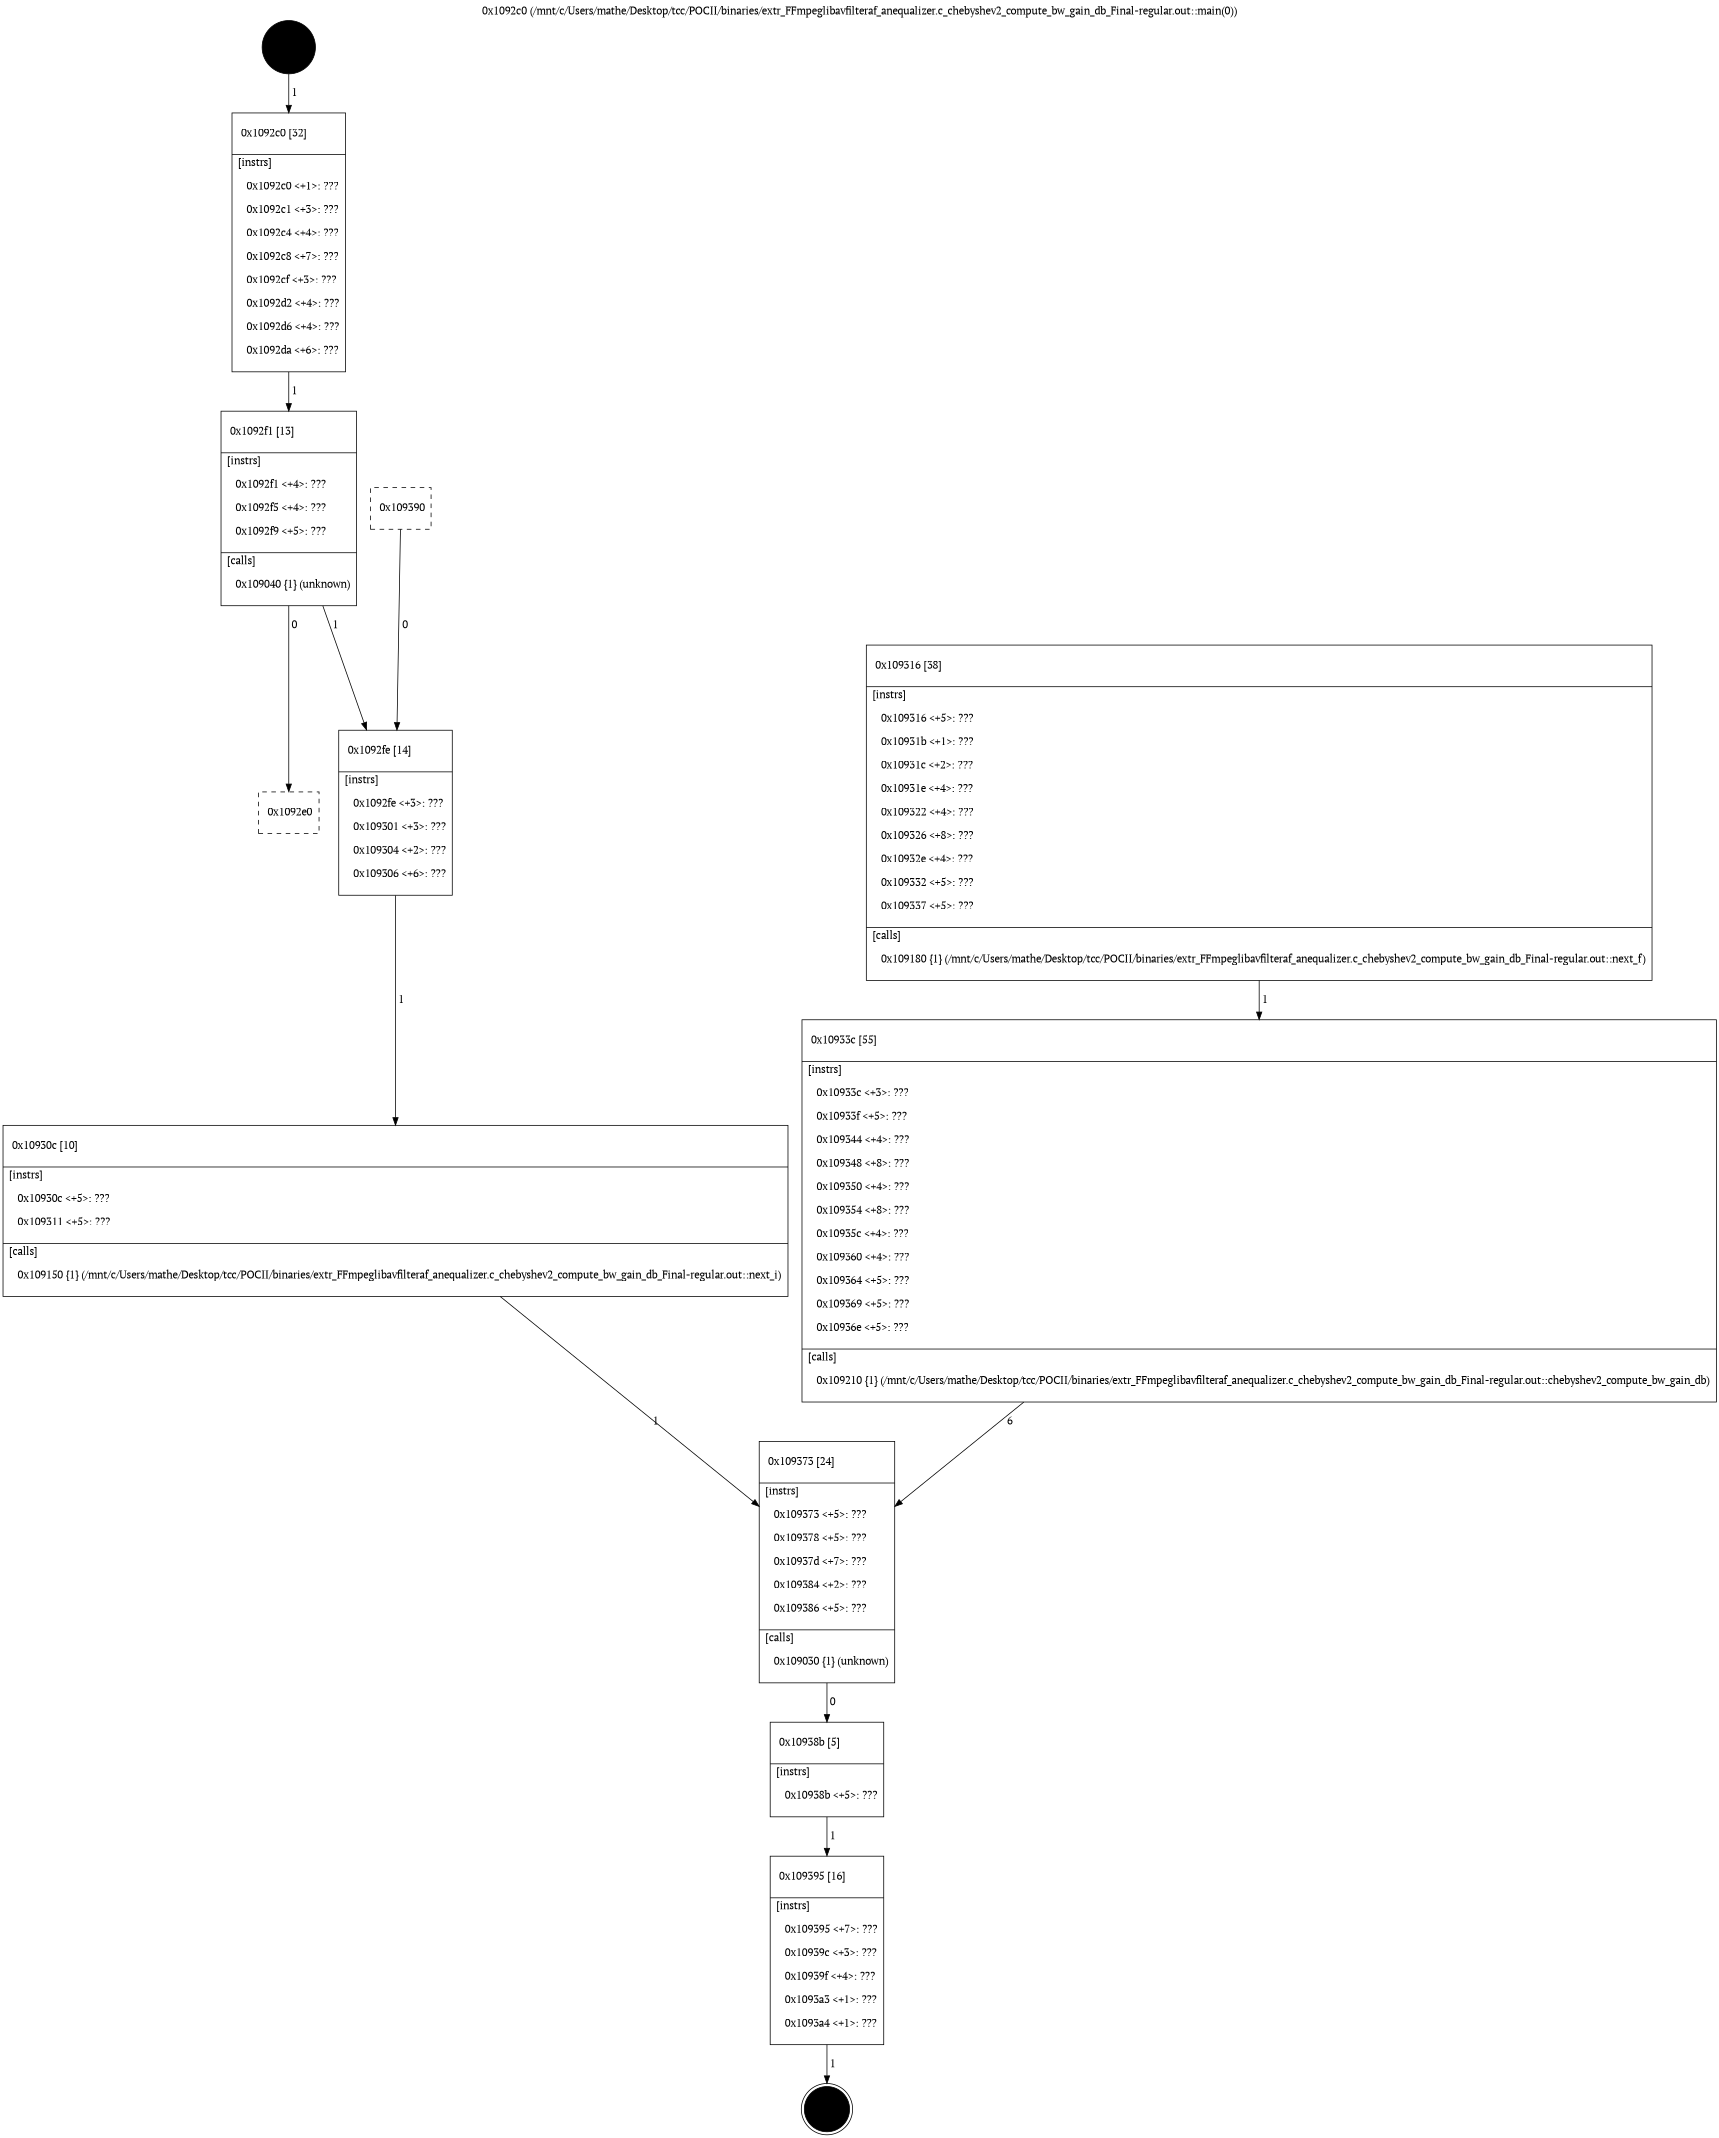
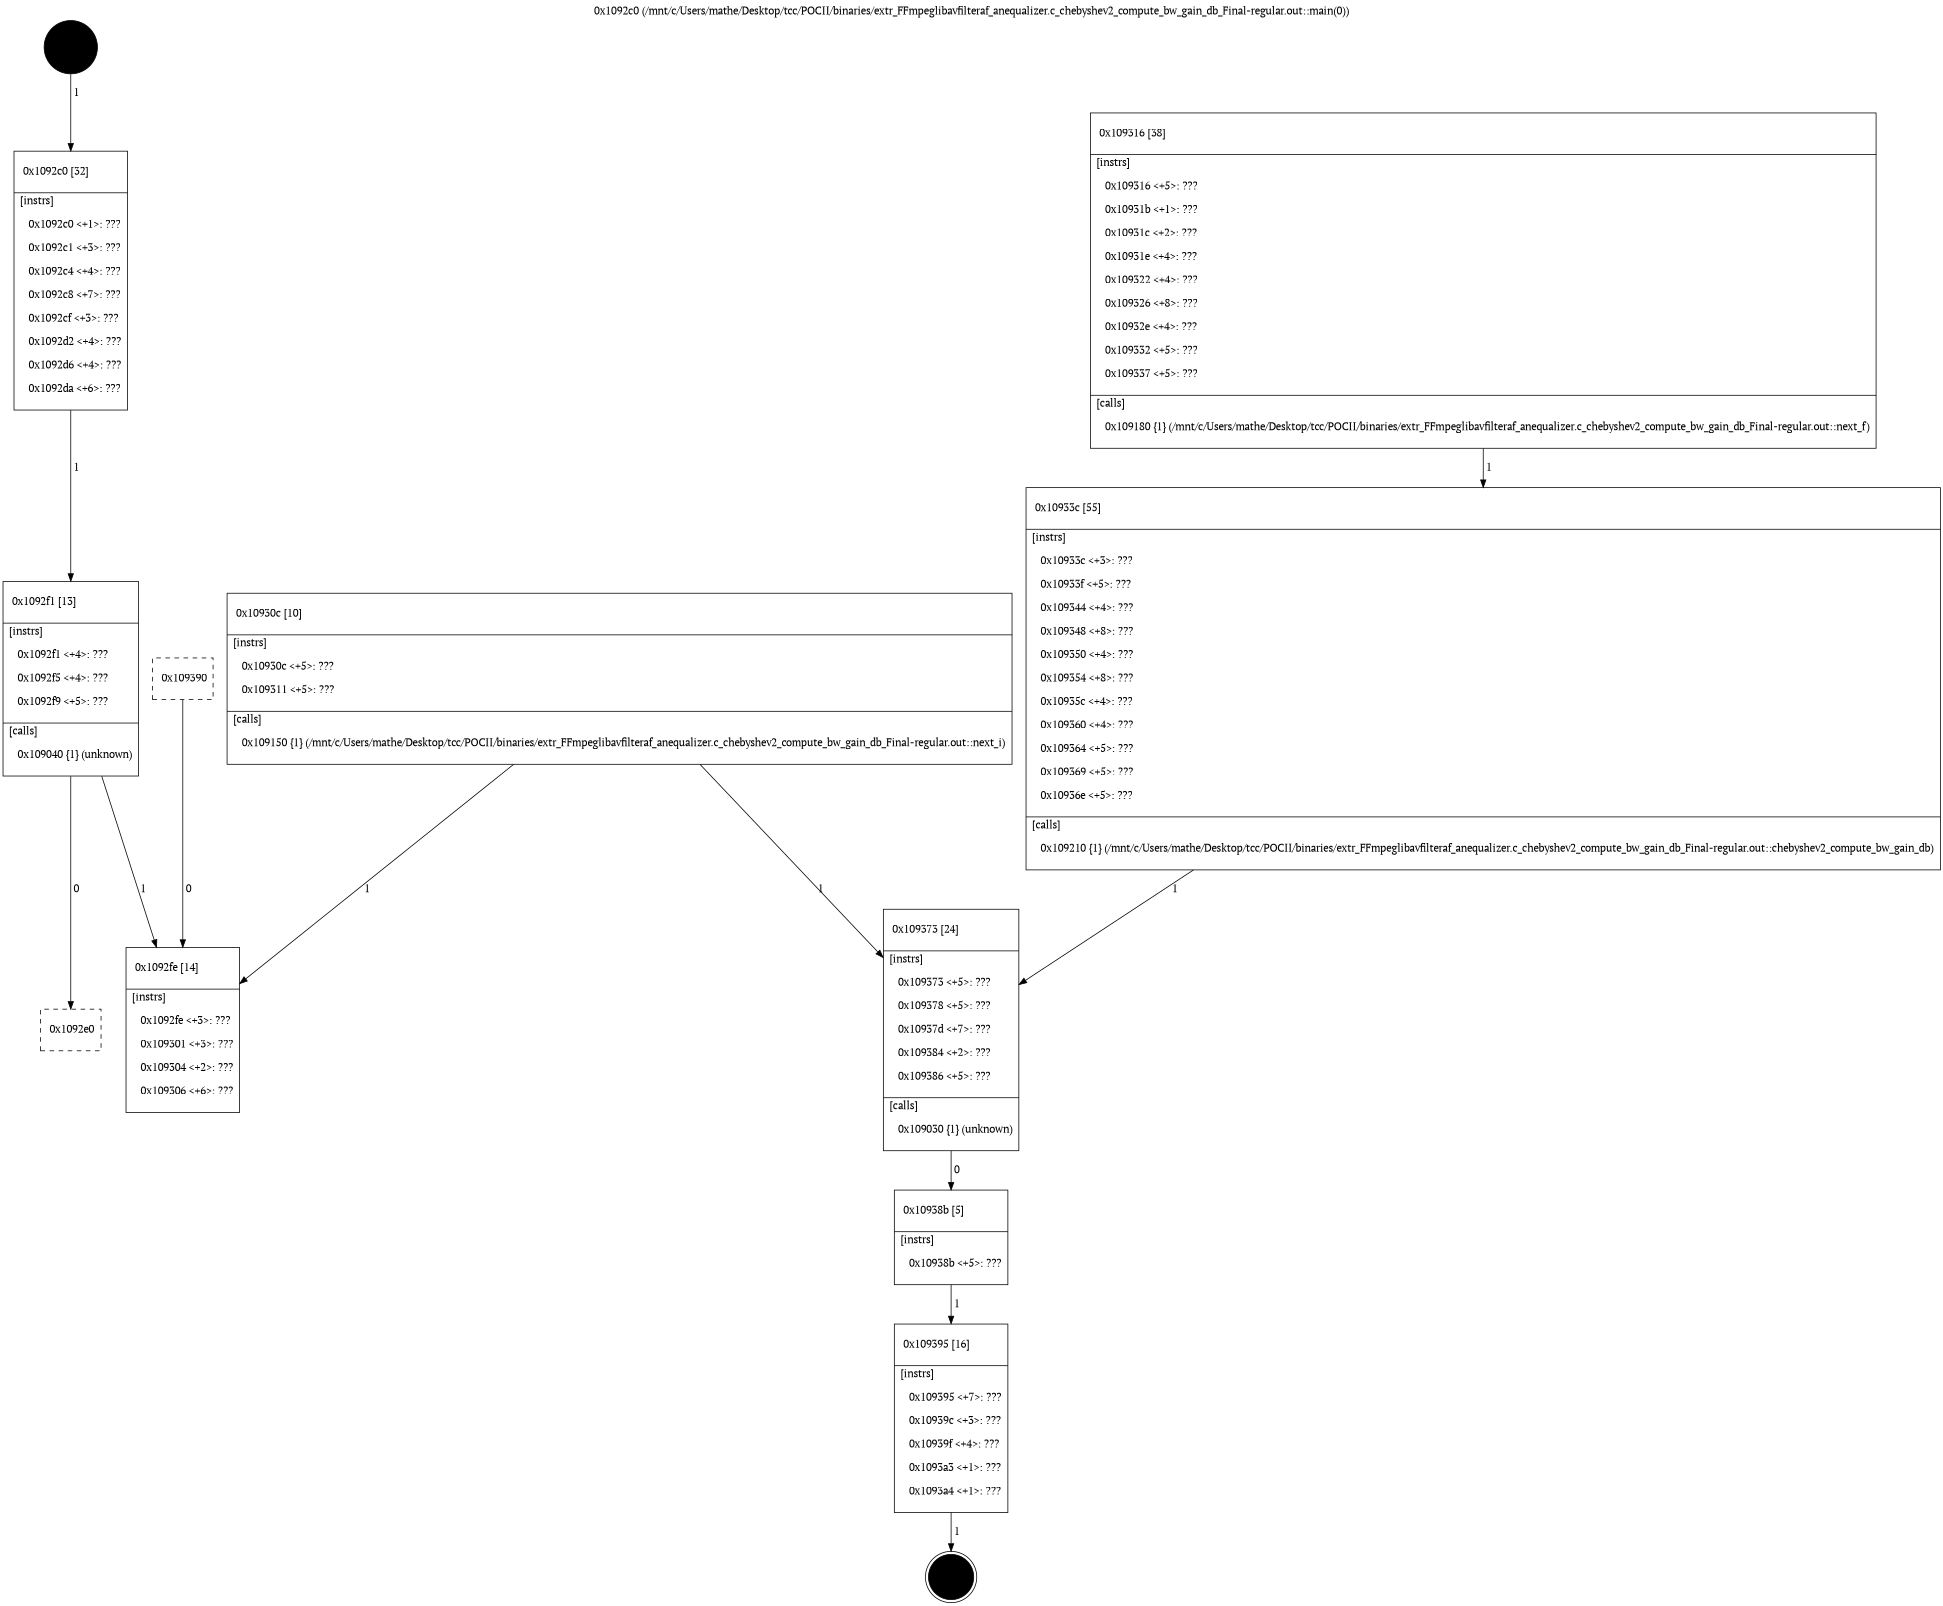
  digraph {
    fontname="PT Serif"
    label="0x1092c0 (/mnt/c/Users/mathe/Desktop/tcc/POCII/binaries/extr_FFmpeglibavfilteraf_anequalizer.c_chebyshev2_compute_bw_gain_db_Final-regular.out::main(0))"
    labelloc=t
    node [fontname="PT Serif" shape=record]
    edge [fontname="PT Serif"]
    Entry [fillcolor=black height=0.3 shape=circle style=filled width=0.3]
    n2 [label="{\n     0x1092c0 [32]\l\n     | [instrs]\l\n     &nbsp;&nbsp;0x1092c0 \<+1\>: ???\l\n     &nbsp;&nbsp;0x1092c1 \<+3\>: ???\l\n     &nbsp;&nbsp;0x1092c4 \<+4\>: ???\l\n     &nbsp;&nbsp;0x1092c8 \<+7\>: ???\l\n     &nbsp;&nbsp;0x1092cf \<+3\>: ???\l\n     &nbsp;&nbsp;0x1092d2 \<+4\>: ???\l\n     &nbsp;&nbsp;0x1092d6 \<+4\>: ???\l\n     &nbsp;&nbsp;0x1092da \<+6\>: ???\l\n  }"]
    n3 [label="{\n     0x1092f1 [13]\l\n     | [instrs]\l\n     &nbsp;&nbsp;0x1092f1 \<+4\>: ???\l\n     &nbsp;&nbsp;0x1092f5 \<+4\>: ???\l\n     &nbsp;&nbsp;0x1092f9 \<+5\>: ???\l\n     | [calls]\l\n     &nbsp;&nbsp;0x109040 \{1\} (unknown)\l\n  }"]
    n4 [label="{\n     0x1092e0\l\n  }" style=dashed]
    n5 [label="{\n     0x1092fe [14]\l\n     | [instrs]\l\n     &nbsp;&nbsp;0x1092fe \<+3\>: ???\l\n     &nbsp;&nbsp;0x109301 \<+3\>: ???\l\n     &nbsp;&nbsp;0x109304 \<+2\>: ???\l\n     &nbsp;&nbsp;0x109306 \<+6\>: ???\l\n  }"]
    n6 [label="{\n     0x10930c [10]\l\n     | [instrs]\l\n     &nbsp;&nbsp;0x10930c \<+5\>: ???\l\n     &nbsp;&nbsp;0x109311 \<+5\>: ???\l\n     | [calls]\l\n     &nbsp;&nbsp;0x109150 \{1\} (/mnt/c/Users/mathe/Desktop/tcc/POCII/binaries/extr_FFmpeglibavfilteraf_anequalizer.c_chebyshev2_compute_bw_gain_db_Final-regular.out::next_i)\l\n  }"]
    n7 [label="{\n     0x109390\l\n  }" style=dashed]
    n8 [label="{\n     0x109373 [24]\l\n     | [instrs]\l\n     &nbsp;&nbsp;0x109373 \<+5\>: ???\l\n     &nbsp;&nbsp;0x109378 \<+5\>: ???\l\n     &nbsp;&nbsp;0x10937d \<+7\>: ???\l\n     &nbsp;&nbsp;0x109384 \<+2\>: ???\l\n     &nbsp;&nbsp;0x109386 \<+5\>: ???\l\n     | [calls]\l\n     &nbsp;&nbsp;0x109030 \{1\} (unknown)\l\n  }"]
    n9 [label="{\n     0x109316 [38]\l\n     | [instrs]\l\n     &nbsp;&nbsp;0x109316 \<+5\>: ???\l\n     &nbsp;&nbsp;0x10931b \<+1\>: ???\l\n     &nbsp;&nbsp;0x10931c \<+2\>: ???\l\n     &nbsp;&nbsp;0x10931e \<+4\>: ???\l\n     &nbsp;&nbsp;0x109322 \<+4\>: ???\l\n     &nbsp;&nbsp;0x109326 \<+8\>: ???\l\n     &nbsp;&nbsp;0x10932e \<+4\>: ???\l\n     &nbsp;&nbsp;0x109332 \<+5\>: ???\l\n     &nbsp;&nbsp;0x109337 \<+5\>: ???\l\n     | [calls]\l\n     &nbsp;&nbsp;0x109180 \{1\} (/mnt/c/Users/mathe/Desktop/tcc/POCII/binaries/extr_FFmpeglibavfilteraf_anequalizer.c_chebyshev2_compute_bw_gain_db_Final-regular.out::next_f)\l\n  }"]
    n10 [label="{\n     0x10933c [55]\l\n     | [instrs]\l\n     &nbsp;&nbsp;0x10933c \<+3\>: ???\l\n     &nbsp;&nbsp;0x10933f \<+5\>: ???\l\n     &nbsp;&nbsp;0x109344 \<+4\>: ???\l\n     &nbsp;&nbsp;0x109348 \<+8\>: ???\l\n     &nbsp;&nbsp;0x109350 \<+4\>: ???\l\n     &nbsp;&nbsp;0x109354 \<+8\>: ???\l\n     &nbsp;&nbsp;0x10935c \<+4\>: ???\l\n     &nbsp;&nbsp;0x109360 \<+4\>: ???\l\n     &nbsp;&nbsp;0x109364 \<+5\>: ???\l\n     &nbsp;&nbsp;0x109369 \<+5\>: ???\l\n     &nbsp;&nbsp;0x10936e \<+5\>: ???\l\n     | [calls]\l\n     &nbsp;&nbsp;0x109210 \{1\} (/mnt/c/Users/mathe/Desktop/tcc/POCII/binaries/extr_FFmpeglibavfilteraf_anequalizer.c_chebyshev2_compute_bw_gain_db_Final-regular.out::chebyshev2_compute_bw_gain_db)\l\n  }"]
    Exit [fillcolor=black height=0.3 peripheries=2 shape=circle style=filled width=0.3]
    n12 [label="{\n     0x10938b [5]\l\n     | [instrs]\l\n     &nbsp;&nbsp;0x10938b \<+5\>: ???\l\n  }"]
    n13 [label="{\n     0x109395 [16]\l\n     | [instrs]\l\n     &nbsp;&nbsp;0x109395 \<+7\>: ???\l\n     &nbsp;&nbsp;0x10939c \<+3\>: ???\l\n     &nbsp;&nbsp;0x10939f \<+4\>: ???\l\n     &nbsp;&nbsp;0x1093a3 \<+1\>: ???\l\n     &nbsp;&nbsp;0x1093a4 \<+1\>: ???\l\n  }"]
    Entry -> n2 [label=" 1"]
    n2 -> n3 [label=" 1"]
    n3 -> n4 [label=" 0"]
    n3 -> n5 [label=" 1"]
-   n5 -> n6 [label=" 1"]
+   n6 -> n5 [label=" 1"]
    n6 -> n8 [label=" 1"]
    n7 -> n5 [label=" 0"]
    n8 -> n12 [label=" 0"]
    n9 -> n10 [label=" 1"]
-   n10 -> n8 [label=" 6"]
+   n10 -> n8 [label=" 1"]
    n12 -> n13 [label=" 1"]
    n13 -> Exit [label=" 1"]
  }
